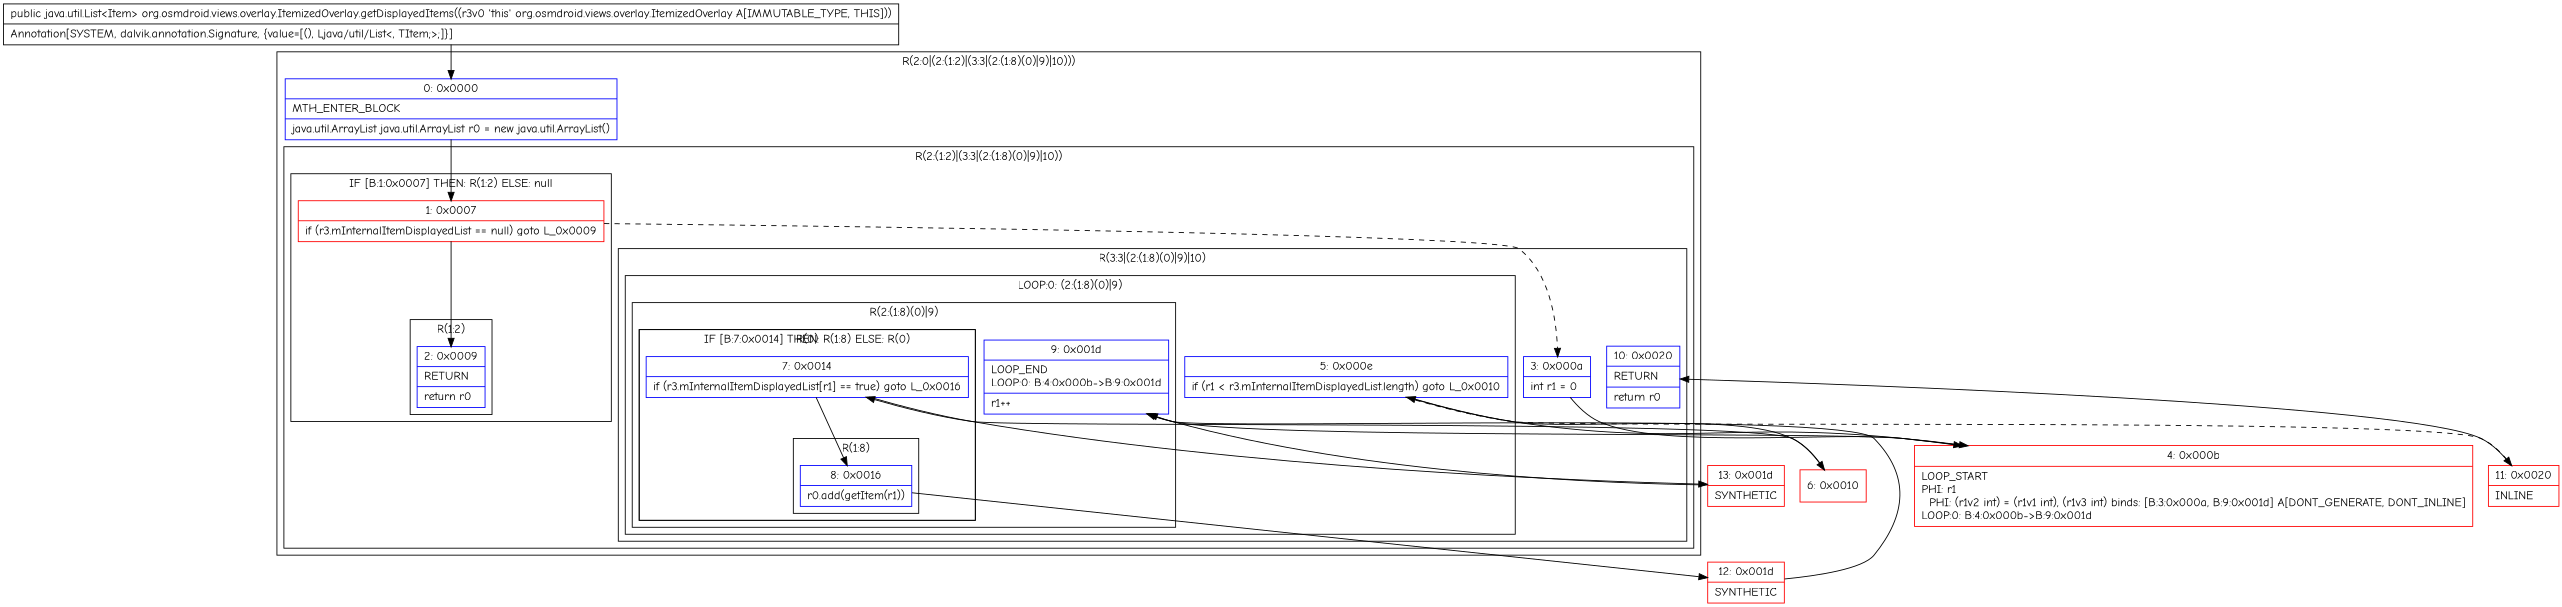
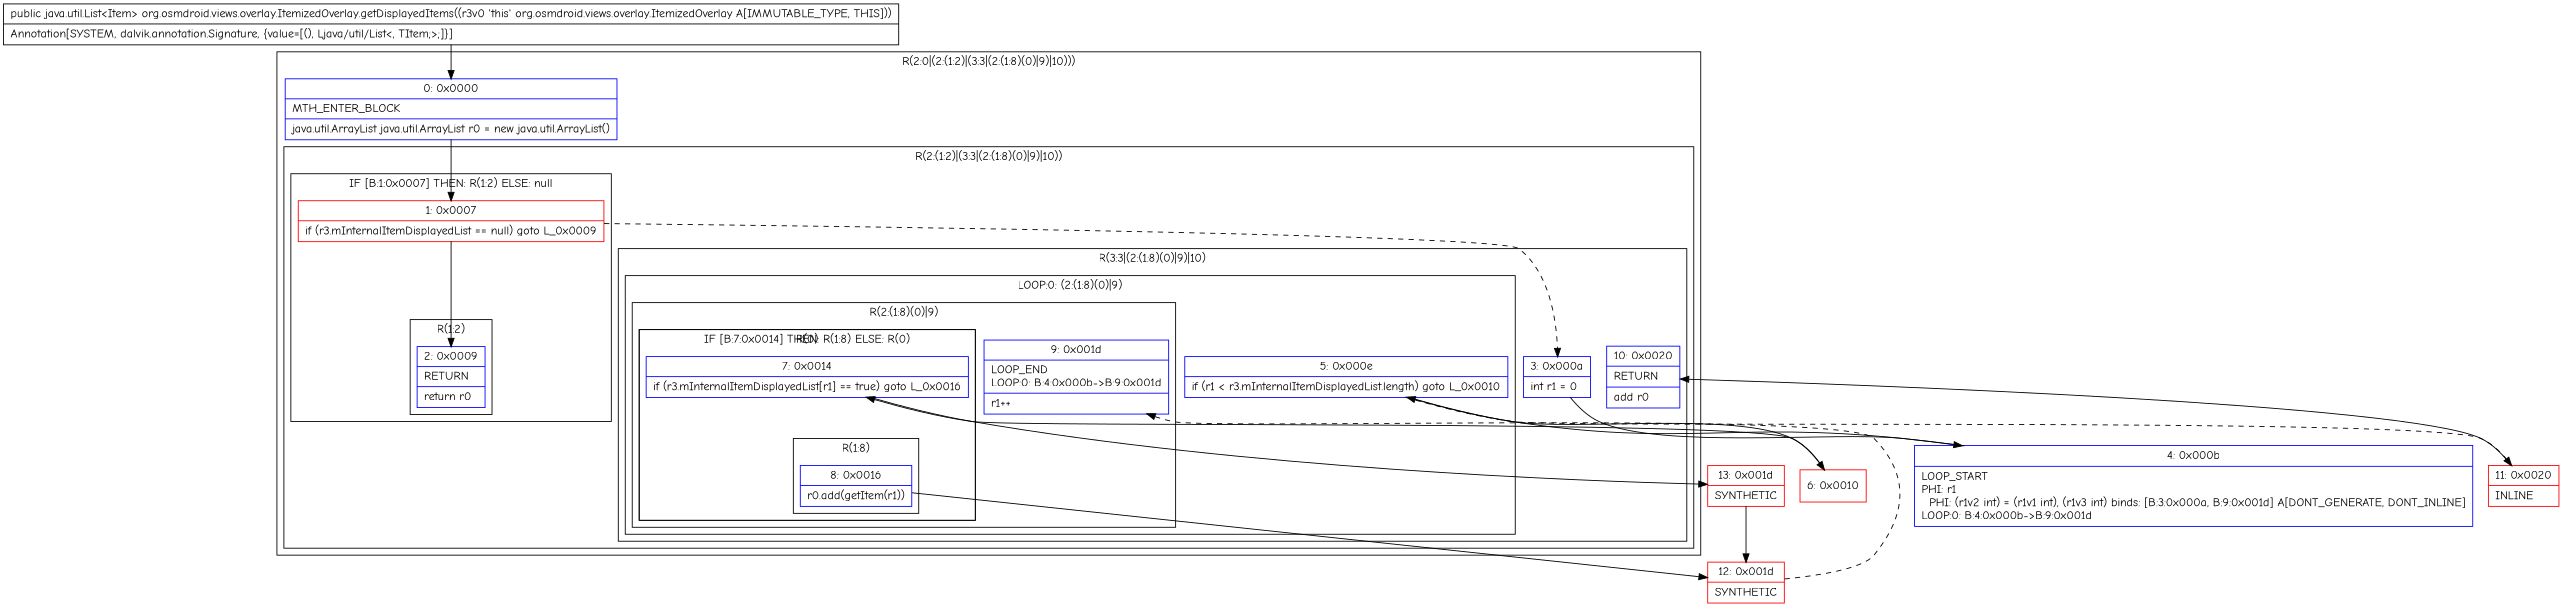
  digraph {
    fontname="Comic Neue"
    node [color=blue fontname="Comic Neue" shape=record]
    edge [fontname="Comic Neue"]
    n1 [label="{2\:\ 0x0009|RETURN\l|return r0\l}"]
    n2 [color=red label="{1\:\ 0x0007|if (r3.mInternalItemDisplayedList == null) goto L_0x0009\l}"]
    n3 [label="{8\:\ 0x0016|r0.add(getItem(r1))\l}"]
    n4 [label="{7\:\ 0x0014|if (r3.mInternalItemDisplayedList[r1] == true) goto L_0x0016\l}"]
    n5 [label="{9\:\ 0x001d|LOOP_END\lLOOP:0: B:4:0x000b\-\>B:9:0x001d\l|r1++\l}"]
    n6 [label="{5\:\ 0x000e|if (r1 \< r3.mInternalItemDisplayedList.length) goto L_0x0010\l}"]
    n7 [label="{3\:\ 0x000a|int r1 = 0\l}"]
-   n8 [label="{10\:\ 0x0020|RETURN\l|return r0\l}"]
+   n8 [label="{10\:\ 0x0020|RETURN\l|add r0\l}"]
    n9 [label="{0\:\ 0x0000|MTH_ENTER_BLOCK\l|java.util.ArrayList java.util.ArrayList r0 = new java.util.ArrayList()\l}"]
    n10 [color=red label="{12\:\ 0x001d|SYNTHETIC\l}"]
    n11 [color=red label="{13\:\ 0x001d|SYNTHETIC\l}"]
-   n12 [color=red label="{4\:\ 0x000b|LOOP_START\lPHI: r1 \l  PHI: (r1v2 int) = (r1v1 int), (r1v3 int) binds: [B:3:0x000a, B:9:0x001d] A[DONT_GENERATE, DONT_INLINE]\lLOOP:0: B:4:0x000b\-\>B:9:0x001d\l}"]
+   n12 [label="{4\:\ 0x000b|LOOP_START\lPHI: r1 \l  PHI: (r1v2 int) = (r1v1 int), (r1v3 int) binds: [B:3:0x000a, B:9:0x001d] A[DONT_GENERATE, DONT_INLINE]\lLOOP:0: B:4:0x000b\-\>B:9:0x001d\l}"]
    n13 [color=red label="{6\:\ 0x0010}"]
    n14 [color=red label="{11\:\ 0x0020|INLINE\l}"]
    n15 [label="{public java.util.List\<Item\> org.osmdroid.views.overlay.ItemizedOverlay.getDisplayedItems((r3v0 'this' org.osmdroid.views.overlay.ItemizedOverlay A[IMMUTABLE_TYPE, THIS]))  | Annotation[SYSTEM, dalvik.annotation.Signature, \{value=[(), Ljava\/util\/List\<, TItem;\>;]\}]\l}" color=""]
    subgraph cluster_1 {
      label="R(2:0|(2:(1:2)|(3:3|(2:(1:8)(0)|9)|10)))"
      n9
      subgraph cluster_2 {
        label="R(2:(1:2)|(3:3|(2:(1:8)(0)|9)|10))"
        subgraph cluster_3 {
          label="IF [B:1:0x0007] THEN: R(1:2) ELSE: null"
          n2
          subgraph cluster_4 {
            label="R(1:2)"
            n1
          }
        }
        subgraph cluster_5 {
          label="R(3:3|(2:(1:8)(0)|9)|10)"
          n7
          n8
          subgraph cluster_6 {
            label="LOOP:0: (2:(1:8)(0)|9)"
            n6
            subgraph cluster_7 {
              label="R(2:(1:8)(0)|9)"
              n5
              subgraph cluster_8 {
                label="IF [B:7:0x0014] THEN: R(1:8) ELSE: R(0)"
                n4
                subgraph cluster_9 {
                  label="R(1:8)"
                  n3
                }
                subgraph cluster_10 {
                  label="R(0)"
                }
              }
            }
          }
        }
      }
    }
    n2 -> n1
    n2 -> n7 [style=dashed]
    n3 -> n10
-   n4 -> n3
    n4 -> n11 [style=solid]
-   n5 -> n12
    n6 -> n13
    n6 -> n14 [style=dashed]
    n7 -> n12
    n9 -> n2
-   n10 -> n5
-   n11 -> n5
+   n10 -> n5 [style=dashed]
+   n11 -> n10
    n12 -> n6
    n13 -> n4
    n14 -> n8
    n15 -> n9
  }
